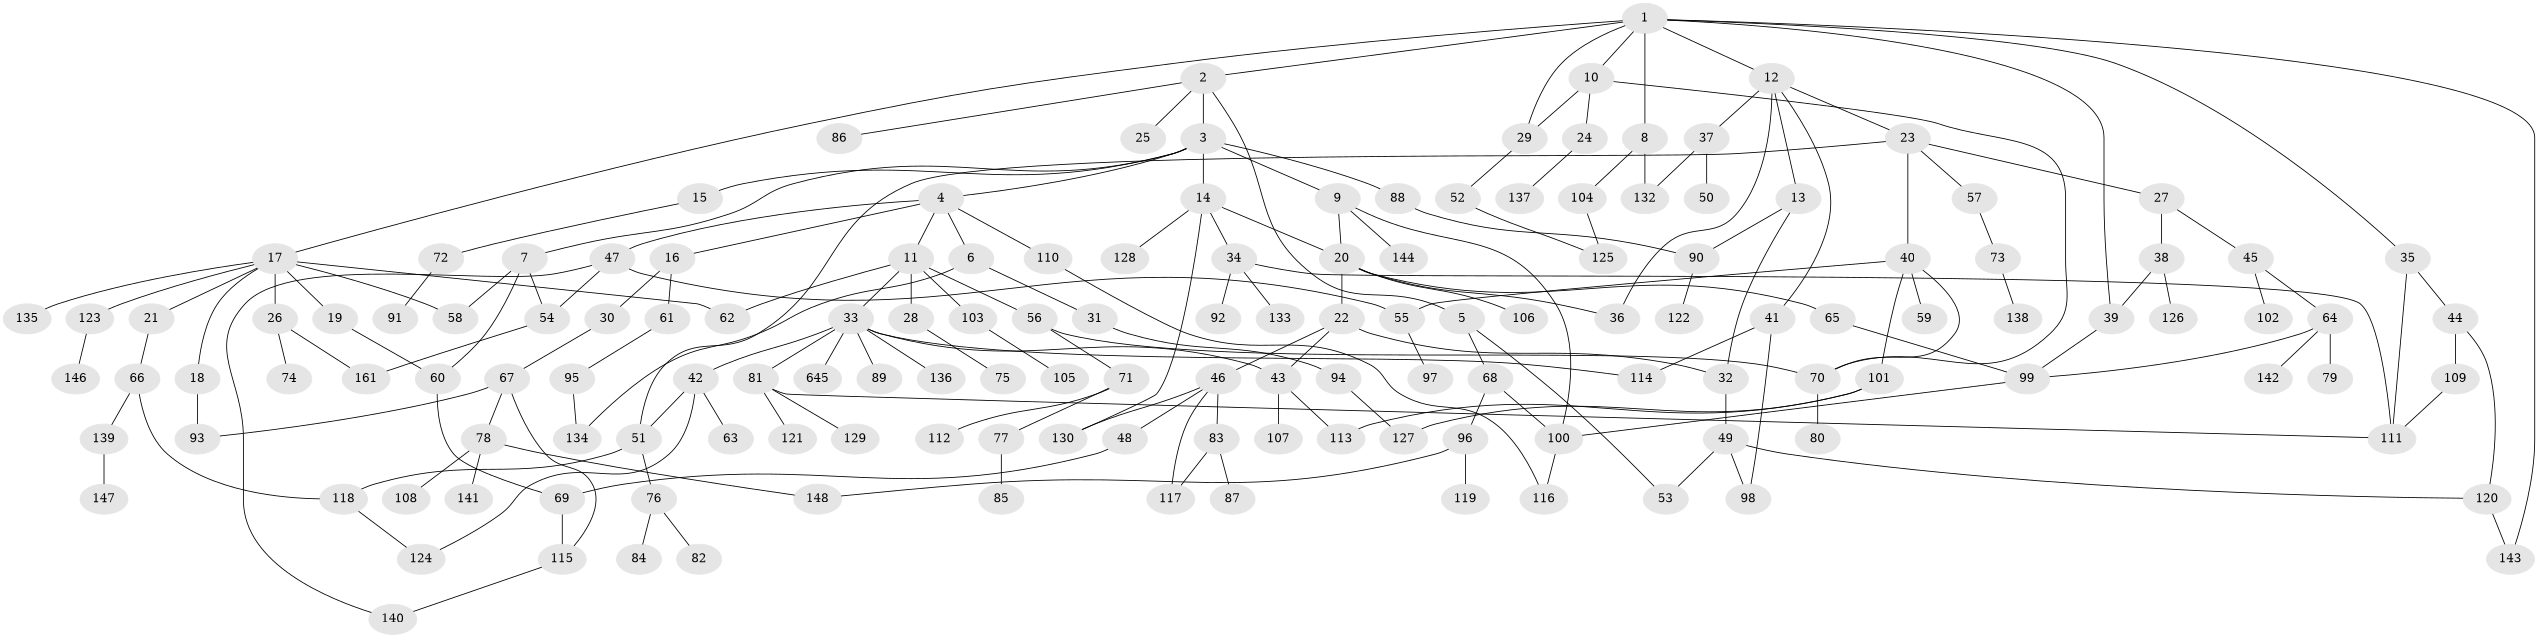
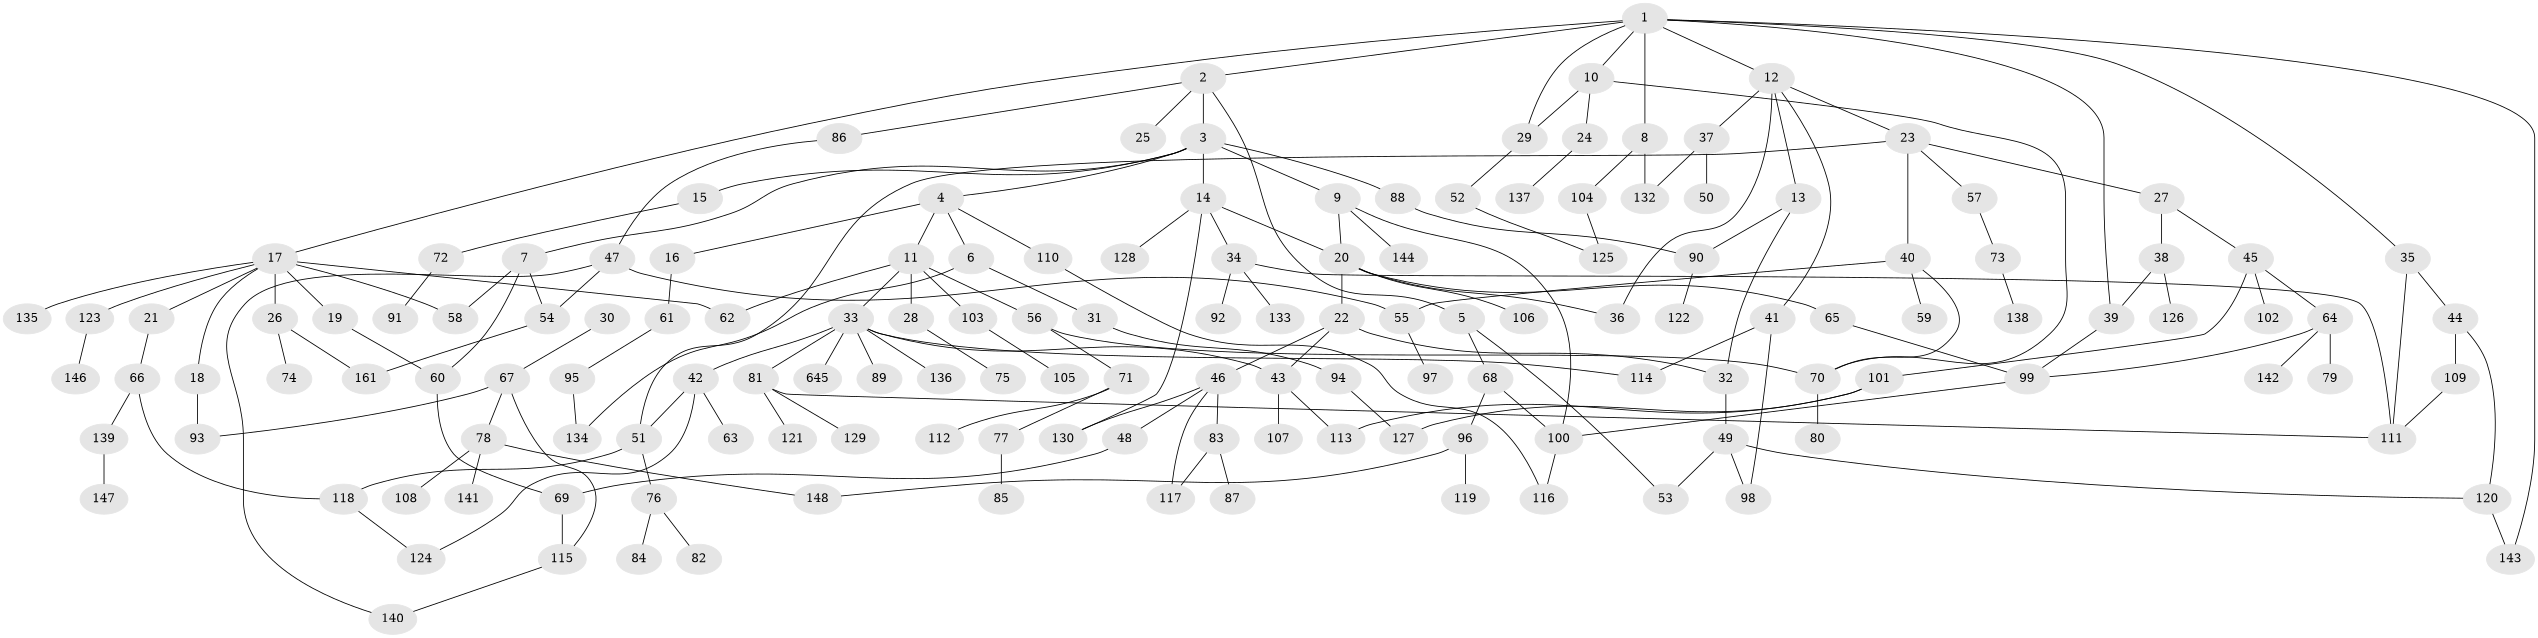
  graph {
    node [color=gray90 style=filled]
    1
    2
    8
    10
    12
    17
    29
    35
    39
    143
    3
    5
    25
    86
    104
    132
    24
    70
    13
    23
    36
    37
    41
    58
    62
    18
    19
    21
    26
    123
    135
    52
    111
    44
    99
    4
    7
    9
    14
    15
    88
    53
    68
    6
    11
    16
    47
    110
    54
    60
    20
    100
    144
    34
    128
    130
    72
    90
    31
    134
    28
    33
    56
    103
    30
    61
    55
    140
    116
    96
    94
    n72 [label=161]
    69
    125
    22
    65
    106
    137
    27
    38
    45
    80
    75
    43
    42
    81
    89
    114
    136
    n90 [label=645]
    71
    105
    32
    40
    51
    57
    50
    98
    49
    122
    92
    133
    91
    67
    95
    93
    66
    74
    146
    46
    118
    139
    107
    113
    48
    83
    117
    59
    101
    76
    73
    126
    64
    102
    78
    115
    127
    120
    63
    124
    121
    129
    109
    97
    79
    142
    87
    82
    84
    77
    112
    138
    147
    108
    141
    148
    119
    85
    1 -- 2
    1 -- 8
    1 -- 10
    1 -- 12
    1 -- 17
    1 -- 29
    1 -- 35
    1 -- 39
    1 -- 143
    2 -- 3
    2 -- 5
    2 -- 25
    2 -- 86
    8 -- 104
    8 -- 132
    10 -- 29
    10 -- 24
    10 -- 70
    12 -- 13
    12 -- 23
    12 -- 36
    12 -- 37
    12 -- 41
    17 -- 58
    17 -- 62
    17 -- 18
    17 -- 19
    17 -- 21
    17 -- 26
    17 -- 123
    17 -- 135
    29 -- 52
    35 -- 111
    35 -- 44
    39 -- 99
    3 -- 4
    3 -- 7
    3 -- 9
    3 -- 14
    3 -- 15
    3 -- 88
    5 -- 53
    5 -- 68
    104 -- 125
    24 -- 137
    70 -- 80
    13 -- 90
    13 -- 32
    23 -- 27
    23 -- 40
    23 -- 51
    23 -- 57
    37 -- 132
    37 -- 50
    41 -- 114
    41 -- 98
    18 -- 93
    19 -- 60
    21 -- 66
    26 -- n72
    26 -- 74
    123 -- 146
    52 -- 125
    44 -- 120
    44 -- 109
    99 -- 100
    4 -- 6
    4 -- 11
    4 -- 16
-   4 -- 47
+   86 -- 47
    4 -- 110
    7 -- 58
    7 -- 54
    7 -- 60
    9 -- 20
    9 -- 100
    9 -- 144
    14 -- 20
    14 -- 34
    14 -- 128
    14 -- 130
    15 -- 72
    88 -- 90
    68 -- 100
    68 -- 96
    6 -- 31
    6 -- 134
    11 -- 62
    11 -- 28
    11 -- 33
    11 -- 56
    11 -- 103
-   16 -- 30
    16 -- 61
    47 -- 54
    47 -- 55
    47 -- 140
    110 -- 116
    54 -- n72
    60 -- 69
    20 -- 36
    20 -- 22
    20 -- 65
    20 -- 106
    100 -- 116
    34 -- 111
    34 -- 92
    34 -- 133
    72 -- 91
    90 -- 122
    31 -- 94
    28 -- 75
    33 -- 43
    33 -- 42
    33 -- 81
    33 -- 89
    33 -- 114
    33 -- 136
    33 -- n90
    56 -- 70
    56 -- 71
    103 -- 105
    30 -- 67
    61 -- 95
    55 -- 97
    96 -- 148
    96 -- 119
    94 -- 127
    69 -- 115
    22 -- 43
    22 -- 32
    22 -- 46
    65 -- 99
    27 -- 38
    27 -- 45
    38 -- 39
    38 -- 126
    45 -- 64
    45 -- 102
    43 -- 107
    43 -- 113
    42 -- 51
    42 -- 63
    42 -- 124
    81 -- 111
    81 -- 121
    81 -- 129
    71 -- 77
    71 -- 112
    32 -- 49
    40 -- 70
    40 -- 55
    40 -- 59
-   40 -- 101
+   45 -- 101
    51 -- 118
    51 -- 76
    57 -- 73
    49 -- 53
    49 -- 98
    49 -- 120
    67 -- 93
    67 -- 78
    67 -- 115
    95 -- 134
    66 -- 118
    66 -- 139
    46 -- 130
    46 -- 48
    46 -- 83
    46 -- 117
    118 -- 124
    139 -- 147
    48 -- 69
    83 -- 117
    83 -- 87
    101 -- 113
    101 -- 127
    76 -- 82
    76 -- 84
    73 -- 138
    64 -- 99
    64 -- 79
    64 -- 142
    78 -- 108
    78 -- 141
    78 -- 148
    115 -- 140
    120 -- 143
    109 -- 111
    77 -- 85
  }
